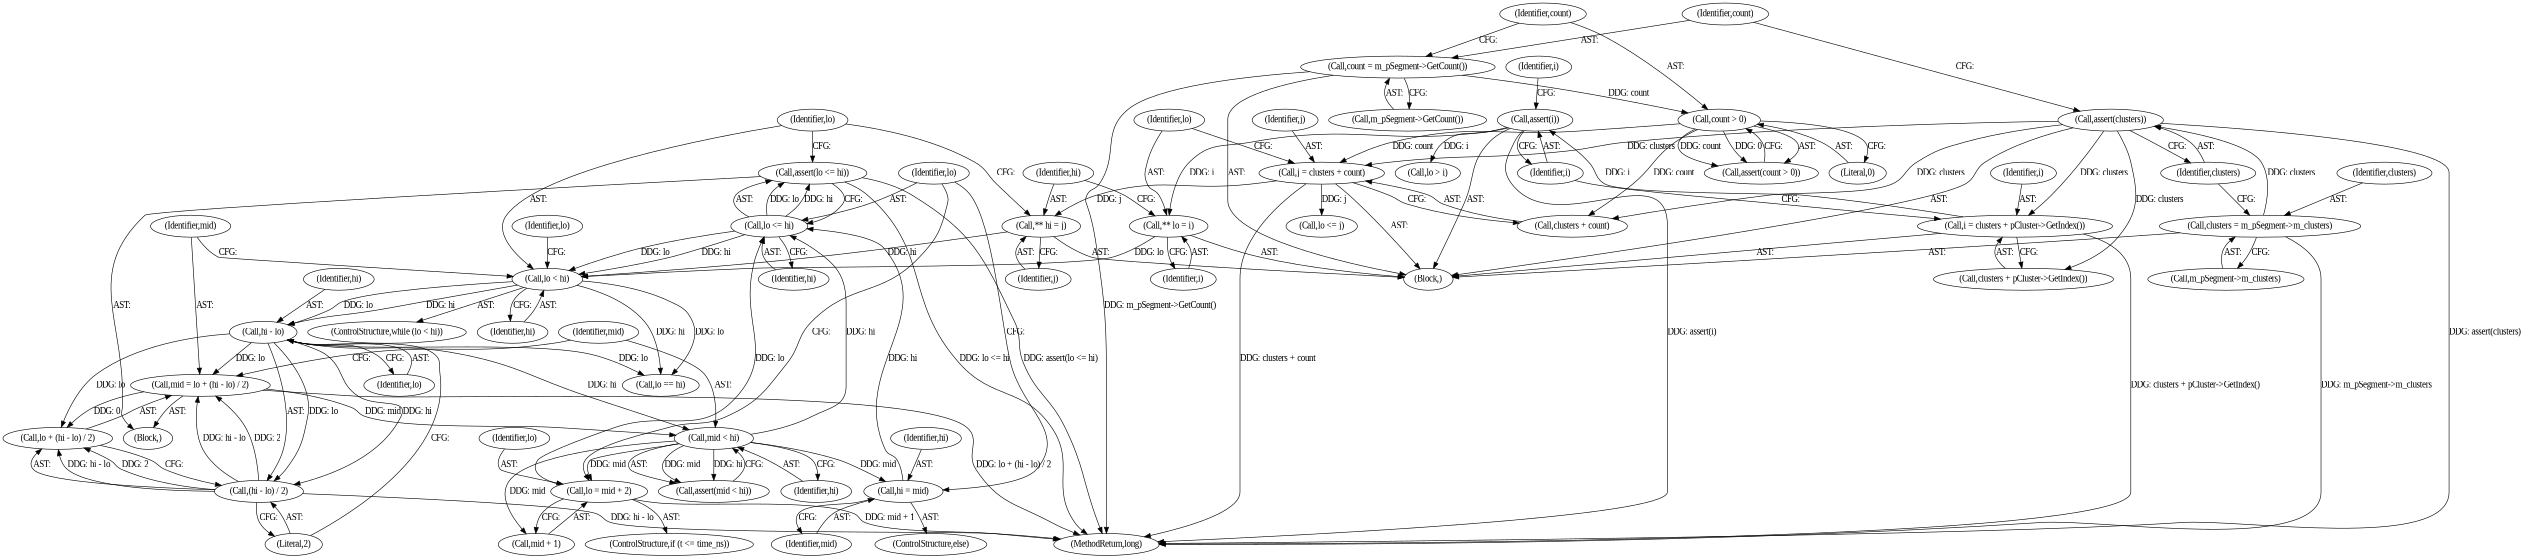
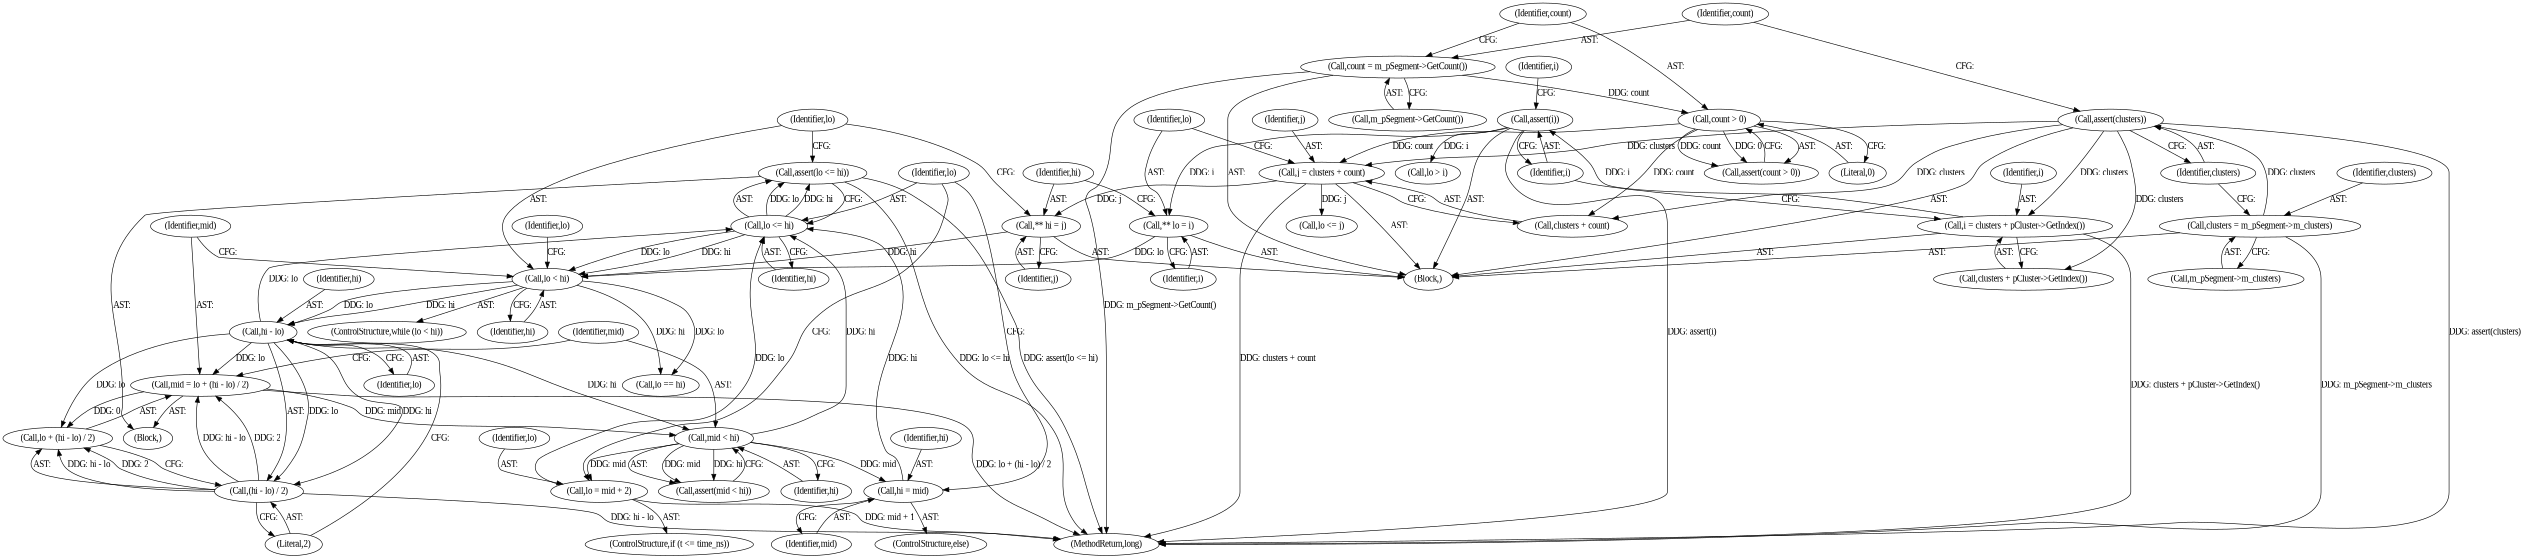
  digraph {
    fontname="Liberation Serif"
    node [fontname="Liberation Serif"]
    edge [fontname="Liberation Serif"]
    n1 [label="(Call,assert(lo <= hi))"]
    n2 [label="(Call,lo <= hi)"]
    n3 [label="(Block,)"]
    n4 [label="(MethodReturn,long)"]
    n5 [label="(Call,lo < hi)"]
    n6 [label="(Identifier,hi)"]
    n7 [label="(Call,hi - lo)"]
    n8 [label="(ControlStructure,while (lo < hi))"]
    n9 [label="(Call,lo == hi)"]
    n10 [label="(Identifier,hi)"]
    n11 [label="(Call,lo = mid + 2)"]
    n12 [label="(ControlStructure,if (t <= time_ns))"]
-   n13 [label="(Call,mid + 1)"]
    n14 [label="(Call,mid < hi)"]
    n15 [label="(Call,hi = mid)"]
    n16 [label="(Identifier,hi)"]
    n17 [label="(Call,assert(mid < hi))"]
    n18 [label="(ControlStructure,else)"]
    n19 [label="(Identifier,mid)"]
    n20 [label="(Call,mid = lo + (hi - lo) / 2)"]
    n21 [label="(Call,lo + (hi - lo) / 2)"]
    n22 [label="(Call,(hi - lo) / 2)"]
    n23 [label="(Identifier,lo)"]
    n24 [label="(Literal,2)"]
    n25 [label="(Call,** lo = i)"]
    n26 [label="(Identifier,i)"]
    n27 [label="(Block,)"]
    n28 [label="(Call,assert(i))"]
    n29 [label="(Identifier,i)"]
    n30 [label="(Call,lo > i)"]
    n31 [label="(Call,i = clusters + pCluster->GetIndex())"]
    n32 [label="(Call,clusters + pCluster->GetIndex())"]
    n33 [label="(Call,assert(clusters))"]
    n34 [label="(Call,j = clusters + count)"]
    n35 [label="(Call,clusters + count)"]
    n36 [label="(Identifier,clusters)"]
    n37 [label="(Call,** hi = j)"]
    n38 [label="(Call,lo <= j)"]
    n39 [label="(Call,clusters = m_pSegment->m_clusters)"]
    n40 [label="(Call,m_pSegment->m_clusters)"]
    n41 [label="(Identifier,j)"]
    n42 [label="(Call,count > 0)"]
    n43 [label="(Literal,0)"]
    n44 [label="(Call,assert(count > 0))"]
    n45 [label="(Call,count = m_pSegment->GetCount())"]
    n46 [label="(Call,m_pSegment->GetCount())"]
    n47 [label="(Identifier,lo)"]
    n48 [label="(Identifier,count)"]
    n49 [label="(Identifier,lo)"]
    n50 [label="(Identifier,lo)"]
    n51 [label="(Identifier,mid)"]
    n52 [label="(Identifier,count)"]
    n53 [label="(Identifier,mid)"]
    n54 [label="(Identifier,lo)"]
    n55 [label="(Identifier,i)"]
    n56 [label="(Identifier,hi)"]
    n57 [label="(Identifier,lo)"]
    n58 [label="(Identifier,i)"]
    n59 [label="(Identifier,clusters)"]
    n60 [label="(Identifier,j)"]
    n61 [label="(Identifier,hi)"]
    n62 [label="(Identifier,hi)"]
    n1 -> n2 [label="CFG: "]
    n1 -> n3 [label="AST: "]
    n1 -> n4 [label="DDG: lo <= hi"]
    n1 -> n4 [label="DDG: assert(lo <= hi)"]
    n2 -> n1 [label="AST: "]
    n2 -> n1 [label="DDG: lo"]
    n2 -> n1 [label="DDG: hi"]
    n2 -> n5 [label="DDG: lo"]
    n2 -> n5 [label="DDG: hi"]
    n2 -> n6 [label="CFG: "]
    n5 -> n7 [label="DDG: hi"]
    n5 -> n7 [label="DDG: lo"]
    n5 -> n8 [label="AST: "]
    n5 -> n9 [label="DDG: lo"]
    n5 -> n9 [label="DDG: hi"]
    n5 -> n10 [label="CFG: "]
    n6 -> n2 [label="AST: "]
-   n7 -> n9 [label="DDG: lo"]
+   n7 -> n2 [label="DDG: lo"]
    n7 -> n14 [label="DDG: hi"]
    n7 -> n20 [label="DDG: lo"]
    n7 -> n21 [label="DDG: lo"]
    n7 -> n22 [label="AST: "]
    n7 -> n22 [label="DDG: hi"]
    n7 -> n22 [label="DDG: lo"]
    n7 -> n23 [label="CFG: "]
    n10 -> n5 [label="AST: "]
    n11 -> n2 [label="DDG: lo"]
    n11 -> n4 [label="DDG: mid + 1"]
    n11 -> n12 [label="AST: "]
-   n11 -> n13 [label="CFG: "]
-   n13 -> n11 [label="AST: "]
    n14 -> n2 [label="DDG: hi"]
    n14 -> n11 [label="DDG: mid"]
-   n14 -> n13 [label="DDG: mid"]
    n14 -> n15 [label="DDG: mid"]
    n14 -> n16 [label="CFG: "]
    n14 -> n17 [label="AST: "]
    n14 -> n17 [label="DDG: mid"]
    n14 -> n17 [label="DDG: hi"]
    n15 -> n2 [label="DDG: hi"]
    n15 -> n18 [label="AST: "]
    n15 -> n19 [label="CFG: "]
    n16 -> n14 [label="AST: "]
    n17 -> n14 [label="CFG: "]
    n19 -> n15 [label="AST: "]
    n20 -> n3 [label="AST: "]
    n20 -> n4 [label="DDG: lo + (hi - lo) / 2"]
    n20 -> n14 [label="DDG: mid"]
    n20 -> n21 [label="DDG: 0"]
    n21 -> n20 [label="AST: "]
    n21 -> n22 [label="CFG: "]
    n22 -> n4 [label="DDG: hi - lo"]
    n22 -> n20 [label="DDG: hi - lo"]
    n22 -> n20 [label="DDG: 2"]
    n22 -> n21 [label="AST: "]
    n22 -> n21 [label="DDG: hi - lo"]
    n22 -> n21 [label="DDG: 2"]
    n22 -> n24 [label="CFG: "]
    n23 -> n7 [label="AST: "]
    n24 -> n7 [label="CFG: "]
    n24 -> n22 [label="AST: "]
    n25 -> n5 [label="DDG: lo"]
    n25 -> n26 [label="CFG: "]
    n25 -> n27 [label="AST: "]
    n26 -> n25 [label="AST: "]
    n28 -> n4 [label="DDG: assert(i)"]
    n28 -> n25 [label="DDG: i"]
    n28 -> n27 [label="AST: "]
    n28 -> n29 [label="CFG: "]
    n28 -> n30 [label="DDG: i"]
    n29 -> n28 [label="AST: "]
    n29 -> n31 [label="CFG: "]
    n31 -> n4 [label="DDG: clusters + pCluster->GetIndex()"]
    n31 -> n27 [label="AST: "]
    n31 -> n28 [label="DDG: i"]
    n31 -> n32 [label="CFG: "]
    n32 -> n31 [label="AST: "]
    n33 -> n4 [label="DDG: assert(clusters)"]
    n33 -> n27 [label="AST: "]
    n33 -> n31 [label="DDG: clusters"]
    n33 -> n32 [label="DDG: clusters"]
    n33 -> n34 [label="DDG: clusters"]
    n33 -> n35 [label="DDG: clusters"]
    n33 -> n36 [label="CFG: "]
    n34 -> n4 [label="DDG: clusters + count"]
    n34 -> n27 [label="AST: "]
    n34 -> n35 [label="CFG: "]
    n34 -> n37 [label="DDG: j"]
    n34 -> n38 [label="DDG: j"]
    n35 -> n34 [label="AST: "]
    n36 -> n33 [label="AST: "]
    n36 -> n39 [label="CFG: "]
    n37 -> n5 [label="DDG: hi"]
    n37 -> n27 [label="AST: "]
    n37 -> n41 [label="CFG: "]
    n39 -> n4 [label="DDG: m_pSegment->m_clusters"]
    n39 -> n27 [label="AST: "]
    n39 -> n33 [label="DDG: clusters"]
    n39 -> n40 [label="CFG: "]
    n40 -> n39 [label="AST: "]
    n41 -> n37 [label="AST: "]
    n42 -> n34 [label="DDG: count"]
    n42 -> n35 [label="DDG: count"]
    n42 -> n43 [label="CFG: "]
    n42 -> n44 [label="AST: "]
    n42 -> n44 [label="DDG: count"]
    n42 -> n44 [label="DDG: 0"]
    n43 -> n42 [label="AST: "]
    n44 -> n42 [label="CFG: "]
    n45 -> n4 [label="DDG: m_pSegment->GetCount()"]
    n45 -> n27 [label="AST: "]
    n45 -> n42 [label="DDG: count"]
    n45 -> n46 [label="CFG: "]
    n46 -> n45 [label="AST: "]
    n47 -> n11 [label="AST: "]
    n48 -> n33 [label="CFG: "]
    n48 -> n45 [label="AST: "]
    n49 -> n2 [label="AST: "]
    n49 -> n11 [label="CFG: "]
    n49 -> n15 [label="CFG: "]
    n50 -> n25 [label="AST: "]
    n50 -> n34 [label="CFG: "]
    n51 -> n5 [label="CFG: "]
    n51 -> n20 [label="AST: "]
    n52 -> n42 [label="AST: "]
    n52 -> n45 [label="CFG: "]
    n53 -> n14 [label="AST: "]
    n53 -> n20 [label="CFG: "]
    n54 -> n1 [label="CFG: "]
    n54 -> n5 [label="AST: "]
    n54 -> n37 [label="CFG: "]
    n55 -> n28 [label="CFG: "]
    n56 -> n7 [label="AST: "]
    n57 -> n5 [label="CFG: "]
    n58 -> n31 [label="AST: "]
    n59 -> n39 [label="AST: "]
    n60 -> n34 [label="AST: "]
    n61 -> n25 [label="CFG: "]
    n61 -> n37 [label="AST: "]
    n62 -> n15 [label="AST: "]
  }
